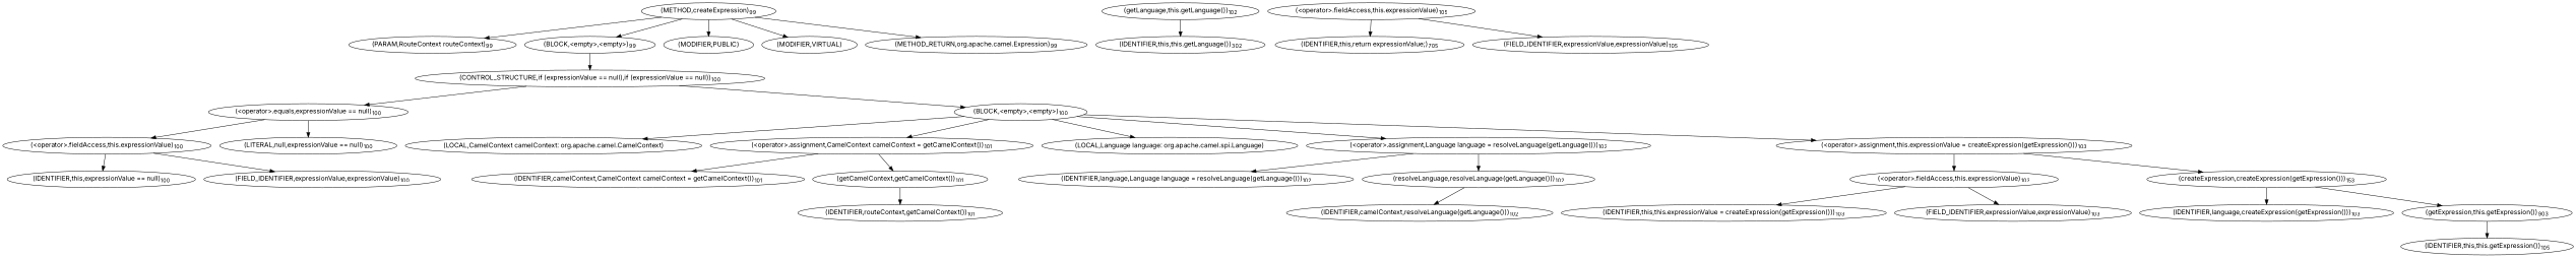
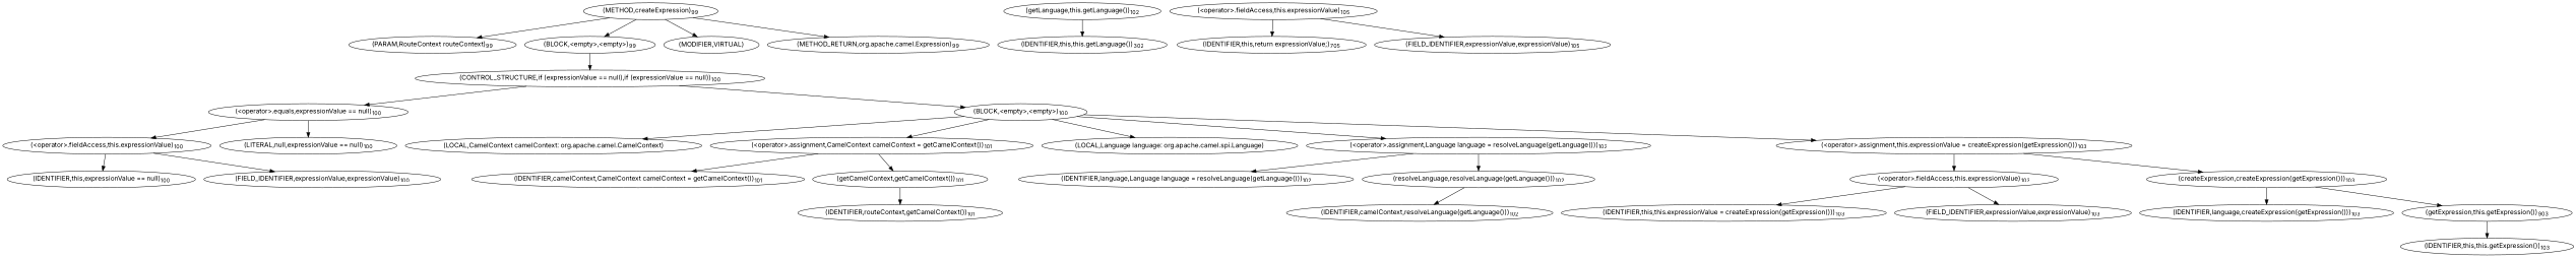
  digraph {
    fontname=Inter
    node [fontname=Inter]
    edge [fontname=Inter]
    n1 [label=<(METHOD,createExpression)<SUB>99</SUB>>]
    n2 [label=<(PARAM,RouteContext routeContext)<SUB>99</SUB>>]
    n3 [label=<(BLOCK,&lt;empty&gt;,&lt;empty&gt;)<SUB>99</SUB>>]
-   n4 [label=<(MODIFIER,PUBLIC)>]
    n5 [label=<(MODIFIER,VIRTUAL)>]
    n6 [label=<(METHOD_RETURN,org.apache.camel.Expression)<SUB>99</SUB>>]
    n7 [label=<(CONTROL_STRUCTURE,if (expressionValue == null),if (expressionValue == null))<SUB>100</SUB>>]
    n8 [label=<(&lt;operator&gt;.equals,expressionValue == null)<SUB>100</SUB>>]
    n9 [label=<(BLOCK,&lt;empty&gt;,&lt;empty&gt;)<SUB>100</SUB>>]
    n10 [label=<(&lt;operator&gt;.fieldAccess,this.expressionValue)<SUB>100</SUB>>]
    n11 [label=<(LITERAL,null,expressionValue == null)<SUB>100</SUB>>]
    n12 [label=<(LOCAL,CamelContext camelContext: org.apache.camel.CamelContext)>]
    n13 [label=<(&lt;operator&gt;.assignment,CamelContext camelContext = getCamelContext())<SUB>101</SUB>>]
    n14 [label=<(LOCAL,Language language: org.apache.camel.spi.Language)>]
    n15 [label=<(&lt;operator&gt;.assignment,Language language = resolveLanguage(getLanguage()))<SUB>102</SUB>>]
    n16 [label=<(&lt;operator&gt;.assignment,this.expressionValue = createExpression(getExpression()))<SUB>103</SUB>>]
    n17 [label=<(IDENTIFIER,this,expressionValue == null)<SUB>100</SUB>>]
    n18 [label=<(FIELD_IDENTIFIER,expressionValue,expressionValue)<SUB>100</SUB>>]
    n19 [label=<(IDENTIFIER,camelContext,CamelContext camelContext = getCamelContext())<SUB>101</SUB>>]
    n20 [label=<(getCamelContext,getCamelContext())<SUB>101</SUB>>]
    n21 [label=<(IDENTIFIER,language,Language language = resolveLanguage(getLanguage()))<SUB>102</SUB>>]
    n22 [label=<(resolveLanguage,resolveLanguage(getLanguage()))<SUB>102</SUB>>]
    n23 [label=<(&lt;operator&gt;.fieldAccess,this.expressionValue)<SUB>103</SUB>>]
-   n24 [label=<(createExpression,createExpression(getExpression()))<SUB>153</SUB>>]
+   n24 [label=<(createExpression,createExpression(getExpression()))<SUB>103</SUB>>]
    n25 [label=<(IDENTIFIER,routeContext,getCamelContext())<SUB>101</SUB>>]
    n26 [label=<(IDENTIFIER,camelContext,resolveLanguage(getLanguage()))<SUB>102</SUB>>]
    n27 [label=<(getLanguage,this.getLanguage())<SUB>102</SUB>>]
    n28 [label=<(IDENTIFIER,this,this.getLanguage())<SUB>302</SUB>>]
    n29 [label=<(IDENTIFIER,this,this.expressionValue = createExpression(getExpression()))<SUB>103</SUB>>]
    n30 [label=<(FIELD_IDENTIFIER,expressionValue,expressionValue)<SUB>103</SUB>>]
    n31 [label=<(IDENTIFIER,language,createExpression(getExpression()))<SUB>103</SUB>>]
    n32 [label=<(getExpression,this.getExpression())<SUB>903</SUB>>]
-   n33 [label=<(IDENTIFIER,this,this.getExpression())<SUB>105</SUB>>]
+   n33 [label=<(IDENTIFIER,this,this.getExpression())<SUB>103</SUB>>]
    n34 [label=<(&lt;operator&gt;.fieldAccess,this.expressionValue)<SUB>105</SUB>>]
    n35 [label=<(IDENTIFIER,this,return expressionValue;)<SUB>705</SUB>>]
    n36 [label=<(FIELD_IDENTIFIER,expressionValue,expressionValue)<SUB>105</SUB>>]
    n1 -> n2
    n1 -> n3
-   n1 -> n4
    n1 -> n5
    n1 -> n6
    n3 -> n7
    n7 -> n8
    n7 -> n9
    n8 -> n10
    n8 -> n11
    n9 -> n12
    n9 -> n13
    n9 -> n14
    n9 -> n15
    n9 -> n16
    n10 -> n17
    n10 -> n18
    n13 -> n19
    n13 -> n20
    n15 -> n21
    n15 -> n22
    n16 -> n23
    n16 -> n24
    n20 -> n25
    n22 -> n26
    n23 -> n29
    n23 -> n30
    n24 -> n31
    n24 -> n32
    n27 -> n28
    n32 -> n33
    n34 -> n35
    n34 -> n36
  }
